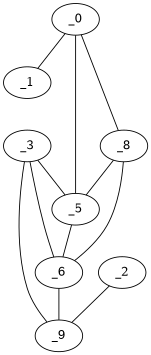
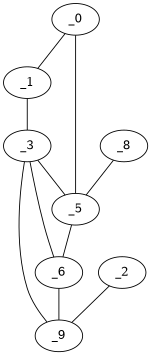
  graph {
    node [x=81 y=7]
    edge [valence=1]
    _0 [x=39]
    _1 [x=44 y=68]
    n3 [label=_8]
    _5 [y=63]
    _3 [x=52 y=85]
    _6 [x=92 y=83]
    _2 [x=51 y=125]
    n8 [label=_9 x=93 y=122]
    _0 -- _1
-   _0 -- n3
    _0 -- _5 [valence=2]
+   _1 -- _3 [valence=2]
    n3 -- _5 [valence=2]
-   n3 -- _6
    _5 -- _6
    _3 -- _5 [valence=2]
    _3 -- _6 [valence=2]
    _3 -- n8 [valence=2]
    _6 -- n8
    _2 -- n8
  }
